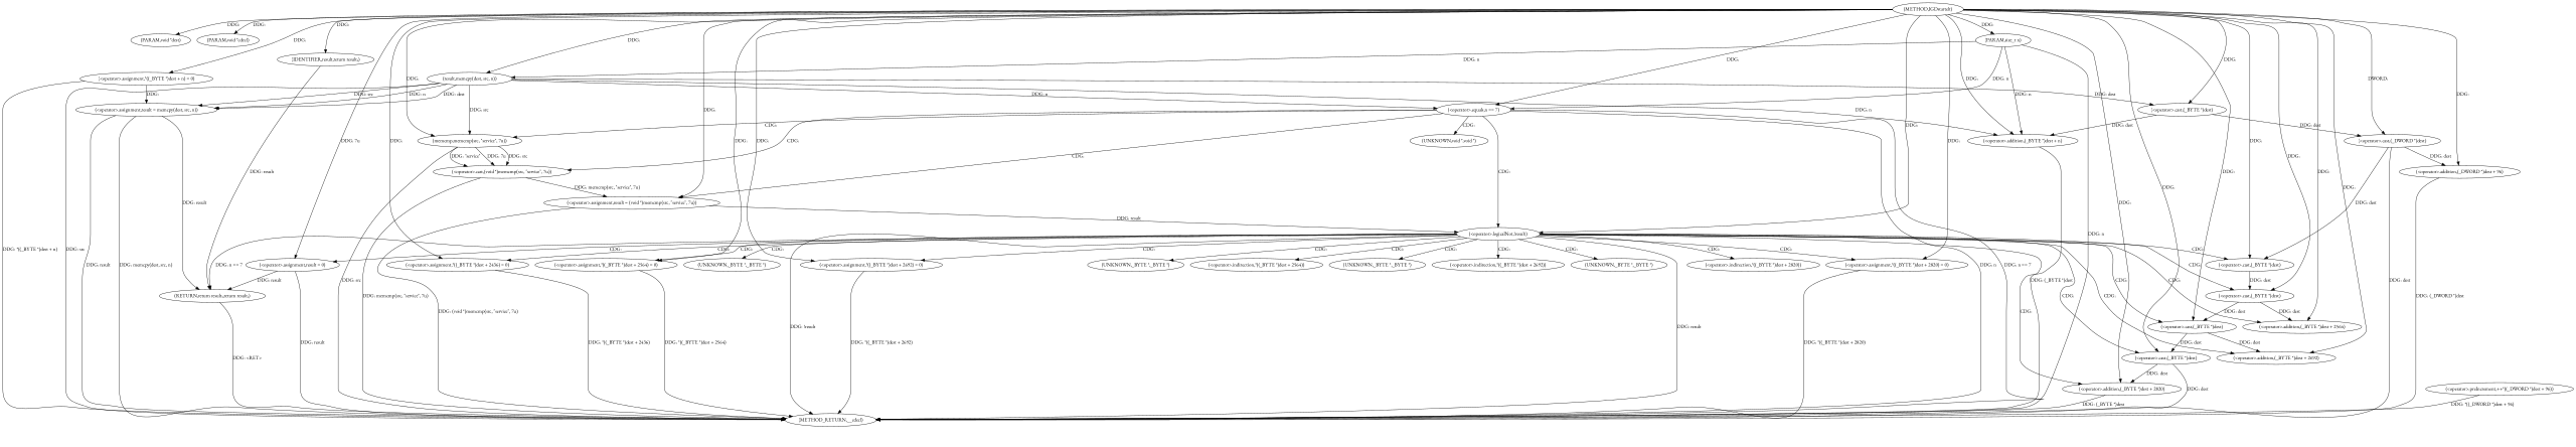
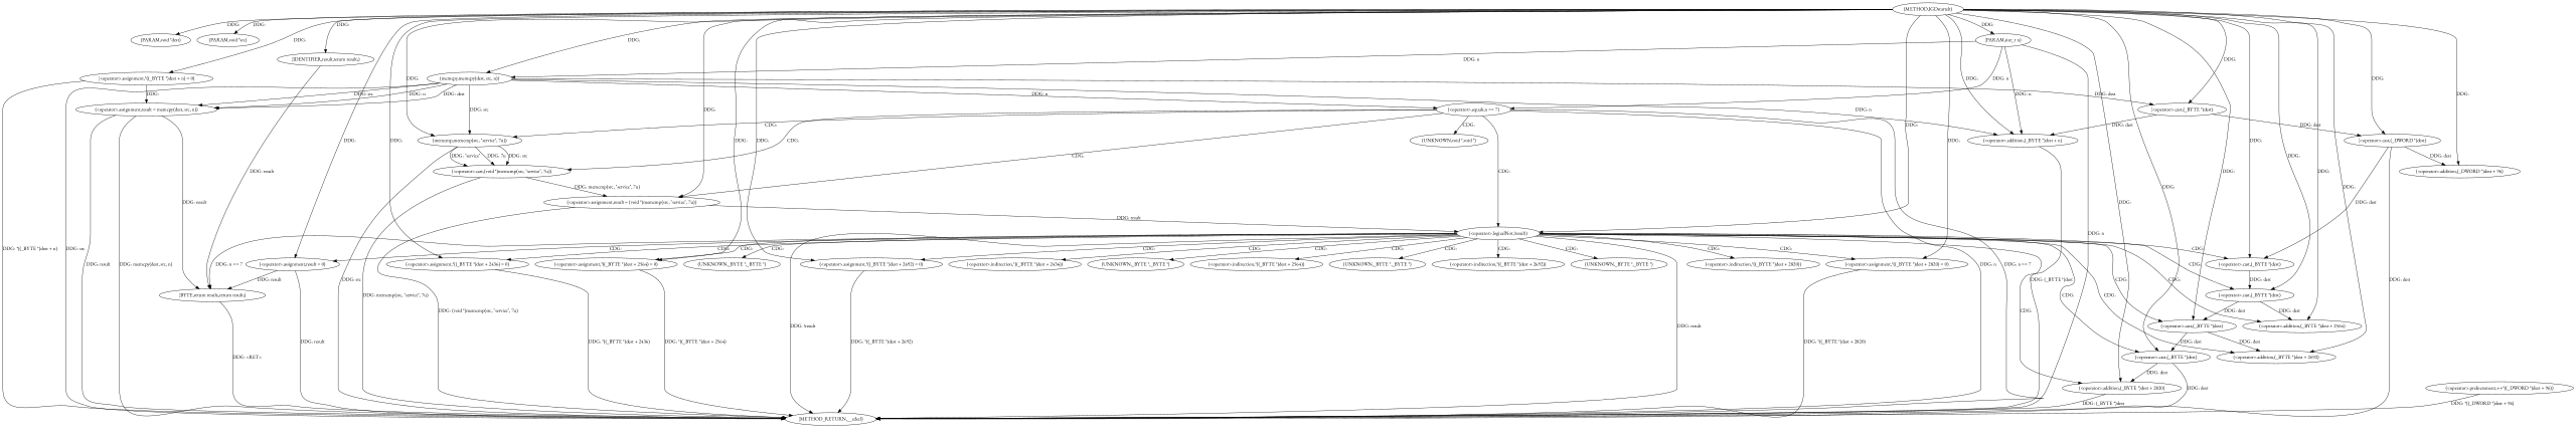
  digraph {
    fontname="EB Garamond"
    node [fontname="EB Garamond"]
    edge [fontname="EB Garamond"]
    n1 [label="(METHOD,IGDstartelt)"]
    n2 [label="(PARAM,void *dest)"]
-   n3 [label="(PARAM,void *cdecl)"]
+   n3 [label="(PARAM,void *src)"]
    n4 [label="(PARAM,size_t n)"]
-   n5 [label="(result,memcpy(dest, src, n))"]
+   n5 [label="(memcpy,memcpy(dest, src, n))"]
    n6 [label="(<operator>.assignment,*((_BYTE *)dest + n) = 0)"]
    n7 [label="(<operator>.addition,(_BYTE *)dest + n)"]
    n8 [label="(<operator>.cast,(_BYTE *)dest)"]
    n9 [label="(<operator>.addition,(_DWORD *)dest + 96)"]
    n10 [label="(<operator>.cast,(_DWORD *)dest)"]
    n11 [label="(<operator>.equals,n == 7)"]
    n12 [label="(<operator>.assignment,result = (void *)memcmp(src, \"service\", 7u))"]
    n13 [label="(memcmp,memcmp(src, \"service\", 7u))"]
    n14 [label="(<operator>.logicalNot,!result)"]
    n15 [label="(<operator>.assignment,result = 0)"]
    n16 [label="(<operator>.assignment,*((_BYTE *)dest + 2436) = 0)"]
    n17 [label="(<operator>.cast,(_BYTE *)dest)"]
    n18 [label="(<operator>.assignment,*((_BYTE *)dest + 2564) = 0)"]
    n19 [label="(<operator>.addition,(_BYTE *)dest + 2564)"]
    n20 [label="(<operator>.cast,(_BYTE *)dest)"]
    n21 [label="(<operator>.assignment,*((_BYTE *)dest + 2692) = 0)"]
    n22 [label="(<operator>.addition,(_BYTE *)dest + 2692)"]
    n23 [label="(<operator>.cast,(_BYTE *)dest)"]
    n24 [label="(<operator>.assignment,*((_BYTE *)dest + 2820) = 0)"]
    n25 [label="(<operator>.addition,(_BYTE *)dest + 2820)"]
    n26 [label="(<operator>.cast,(_BYTE *)dest)"]
    n27 [label="(IDENTIFIER,result,return result;)"]
    n28 [label="(METHOD_RETURN,__cdecl)"]
    n29 [label="(<operator>.assignment,result = memcpy(dest, src, n))"]
-   n30 [label="(RETURN,return result;,return result;)"]
+   n30 [label="(BYTE,return result;,return result;)"]
    n31 [label="(<operator>.cast,(void *)memcmp(src, \"service\", 7u))"]
    n32 [label="(UNKNOWN,void *,void *)"]
+   n33 [label="(<operator>.indirection,*((_BYTE *)dest + 2436))"]
    n34 [label="(UNKNOWN,_BYTE *,_BYTE *)"]
    n35 [label="(<operator>.indirection,*((_BYTE *)dest + 2564))"]
    n36 [label="(UNKNOWN,_BYTE *,_BYTE *)"]
    n37 [label="(<operator>.indirection,*((_BYTE *)dest + 2692))"]
    n38 [label="(UNKNOWN,_BYTE *,_BYTE *)"]
    n39 [label="(<operator>.indirection,*((_BYTE *)dest + 2820))"]
    n40 [label="(UNKNOWN,_BYTE *,_BYTE *)"]
    n41 [label="(<operator>.preIncrement,++*((_DWORD *)dest + 96))"]
    n1 -> n2 [label="DDG: "]
    n1 -> n3 [label="DDG: "]
    n1 -> n4 [label="DDG: "]
    n1 -> n5 [label="DDG: "]
    n1 -> n6 [label="DDG: "]
    n1 -> n7 [label="DDG: "]
    n1 -> n8 [label="DDG: "]
    n1 -> n9 [label="DDG: "]
-   n1 -> n10 [label="DWORD: "]
-   n1 -> n11 [label="DDG: "]
+   n1 -> n10 [label="DDG: "]
    n1 -> n12 [label="DDG: "]
    n1 -> n13 [label="DDG: "]
    n1 -> n14 [label="DDG: "]
-   n1 -> n15 [label="DDG: 7u"]
+   n1 -> n15 [label="DDG: "]
    n1 -> n16 [label="DDG: "]
    n1 -> n17 [label="DDG: "]
    n1 -> n18 [label="DDG: "]
    n1 -> n19 [label="DDG: "]
    n1 -> n20 [label="DDG: "]
    n1 -> n21 [label="DDG: "]
    n1 -> n22 [label="DDG: "]
    n1 -> n23 [label="DDG: "]
    n1 -> n24 [label="DDG: "]
    n1 -> n25 [label="DDG: "]
    n1 -> n26 [label="DDG: "]
    n1 -> n27 [label="DDG: "]
    n4 -> n5 [label="DDG: n"]
    n4 -> n7 [label="DDG: n"]
    n4 -> n11 [label="DDG: n"]
    n4 -> n28 [label="DDG: n"]
    n5 -> n7 [label="DDG: n"]
    n5 -> n8 [label="DDG: dest"]
    n5 -> n11 [label="DDG: n"]
    n5 -> n13 [label="DDG: src"]
    n5 -> n28 [label="DDG: src"]
    n5 -> n29 [label="DDG: dest"]
    n5 -> n29 [label="DDG: src"]
    n5 -> n29 [label="DDG: n"]
    n6 -> n28 [label="DDG: *((_BYTE *)dest + n)"]
    n6 -> n29 [label="DDG: "]
    n7 -> n28 [label="DDG: (_BYTE *)dest"]
    n8 -> n7 [label="DDG: dest"]
    n8 -> n10 [label="DDG: dest"]
-   n9 -> n28 [label="DDG: (_DWORD *)dest"]
    n10 -> n9 [label="DDG: dest"]
    n10 -> n17 [label="DDG: dest"]
    n10 -> n28 [label="DDG: dest"]
    n11 -> n12 [label="CDG: "]
    n11 -> n13 [label="CDG: "]
    n11 -> n14 [label="CDG: "]
    n11 -> n28 [label="DDG: n"]
    n11 -> n28 [label="DDG: n == 7"]
    n11 -> n31 [label="CDG: "]
    n11 -> n32 [label="CDG: "]
    n12 -> n14 [label="DDG: result"]
    n12 -> n28 [label="DDG: (void *)memcmp(src, \"service\", 7u)"]
    n13 -> n28 [label="DDG: src"]
    n13 -> n31 [label="DDG: src"]
    n13 -> n31 [label="DDG: \"service\""]
    n13 -> n31 [label="DDG: 7u"]
    n14 -> n15 [label="CDG: "]
    n14 -> n16 [label="CDG: "]
    n14 -> n17 [label="CDG: "]
    n14 -> n18 [label="CDG: "]
    n14 -> n19 [label="CDG: "]
    n14 -> n20 [label="CDG: "]
    n14 -> n21 [label="CDG: "]
    n14 -> n22 [label="CDG: "]
    n14 -> n23 [label="CDG: "]
    n14 -> n24 [label="CDG: "]
    n14 -> n25 [label="CDG: "]
    n14 -> n26 [label="CDG: "]
    n14 -> n28 [label="DDG: result"]
    n14 -> n28 [label="DDG: !result"]
    n14 -> n30 [label="DDG: n == 7"]
+   n14 -> n33 [label="CDG: "]
    n14 -> n34 [label="CDG: "]
    n14 -> n35 [label="CDG: "]
    n14 -> n36 [label="CDG: "]
    n14 -> n37 [label="CDG: "]
    n14 -> n38 [label="CDG: "]
    n14 -> n39 [label="CDG: "]
    n14 -> n40 [label="CDG: "]
    n15 -> n28 [label="DDG: result"]
    n15 -> n30 [label="DDG: result"]
    n16 -> n28 [label="DDG: *((_BYTE *)dest + 2436)"]
    n17 -> n20 [label="DDG: dest"]
    n18 -> n28 [label="DDG: *((_BYTE *)dest + 2564)"]
    n20 -> n19 [label="DDG: dest"]
    n20 -> n23 [label="DDG: dest"]
    n21 -> n28 [label="DDG: *((_BYTE *)dest + 2692)"]
    n23 -> n22 [label="DDG: dest"]
    n23 -> n26 [label="DDG: dest"]
    n24 -> n28 [label="DDG: *((_BYTE *)dest + 2820)"]
    n25 -> n28 [label="DDG: (_BYTE *)dest"]
    n26 -> n25 [label="DDG: dest"]
    n26 -> n28 [label="DDG: dest"]
    n27 -> n30 [label="DDG: result"]
    n29 -> n28 [label="DDG: memcpy(dest, src, n)"]
    n29 -> n28 [label="DDG: result"]
    n29 -> n30 [label="DDG: result"]
    n30 -> n28 [label="DDG: <RET>"]
    n31 -> n12 [label="DDG: memcmp(src, \"service\", 7u)"]
    n31 -> n28 [label="DDG: memcmp(src, \"service\", 7u)"]
    n41 -> n28 [label="DDG: *((_DWORD *)dest + 96)"]
  }
